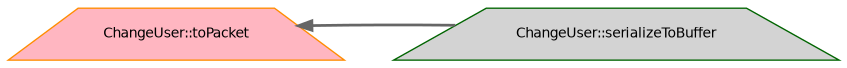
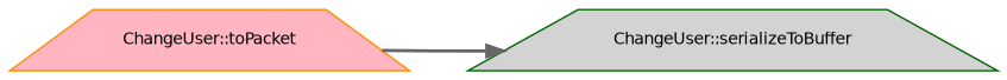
  digraph {
    rankdir=RL
    node [fontname=Helvetica fontsize=10 shape=trapezium style=filled]
    n1 [color=darkgreen fillcolor=lightgrey fontcolor=black height=0.2 label="ChangeUser::serializeToBuffer" width=0.4]
    n2 [color=darkorange fillcolor=lightpink height=0.2 label="ChangeUser::toPacket" width=0.4]
-   n2 -> n1 [color=gray40 dir=back fontname=Helvetica fontsize=10 labelfontname=Helvetica labelfontsize=10 style=bold]
+   n1 -> n2 [color=gray40 dir=back fontname=Helvetica fontsize=10 labelfontname=Helvetica labelfontsize=10 style=bold]
  }
